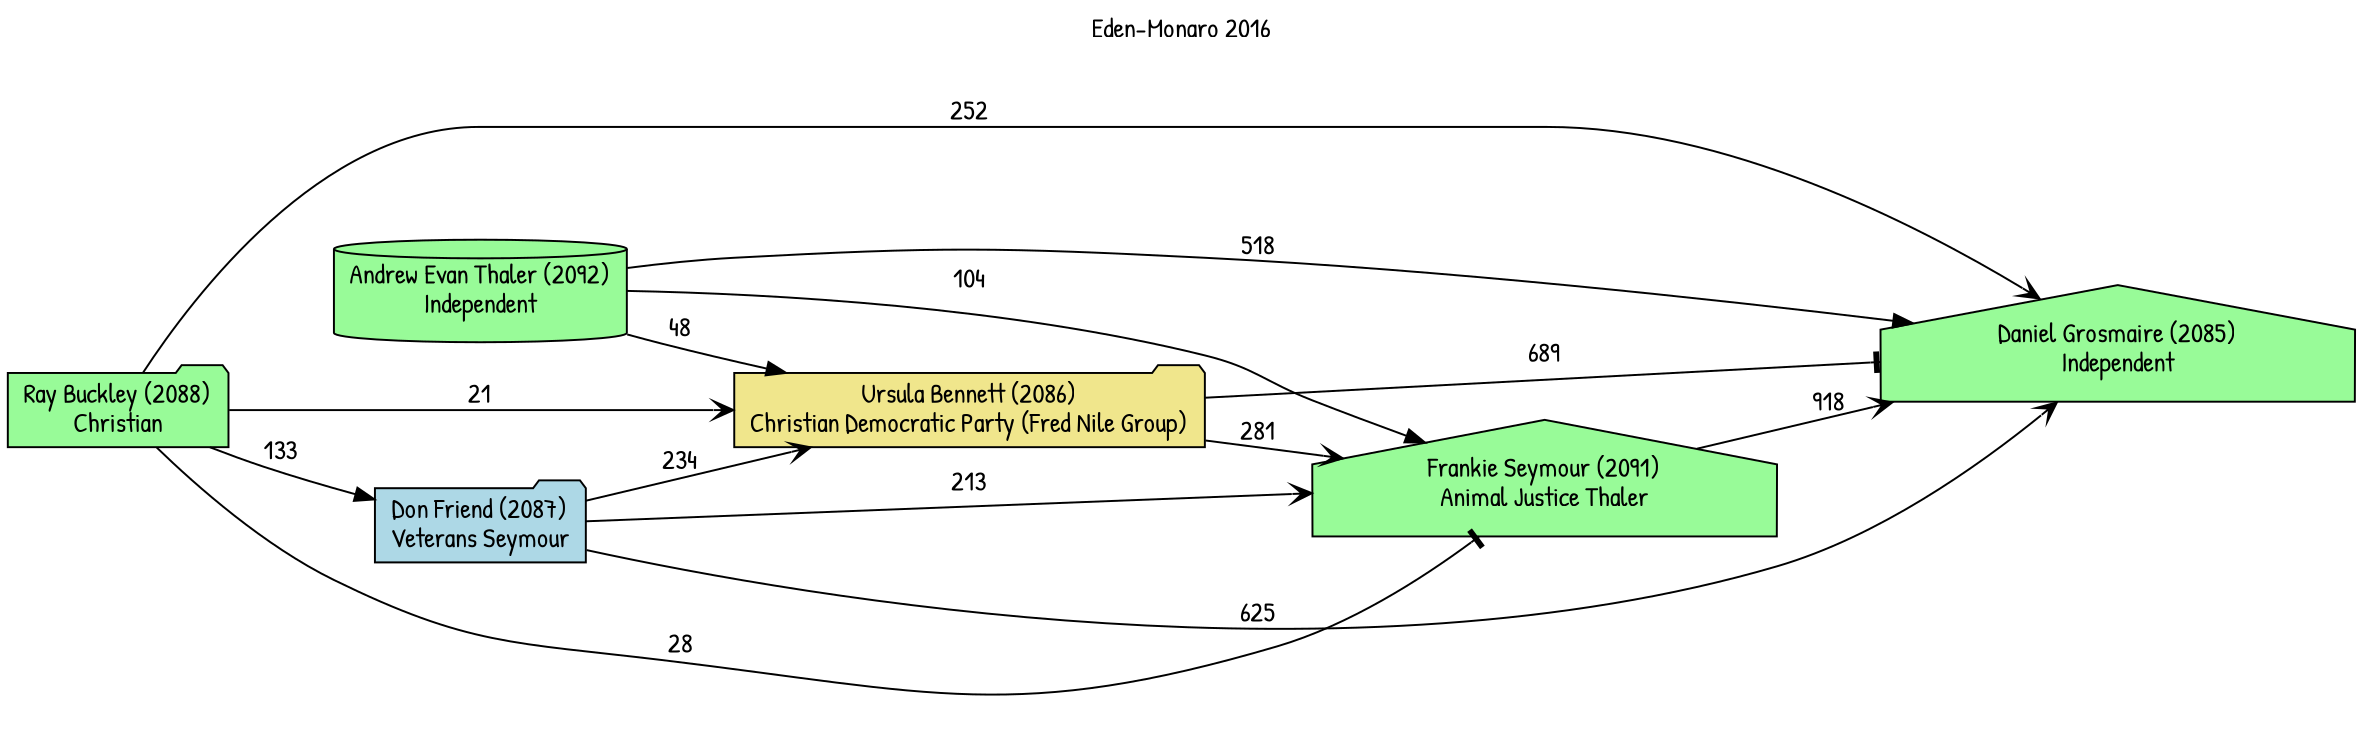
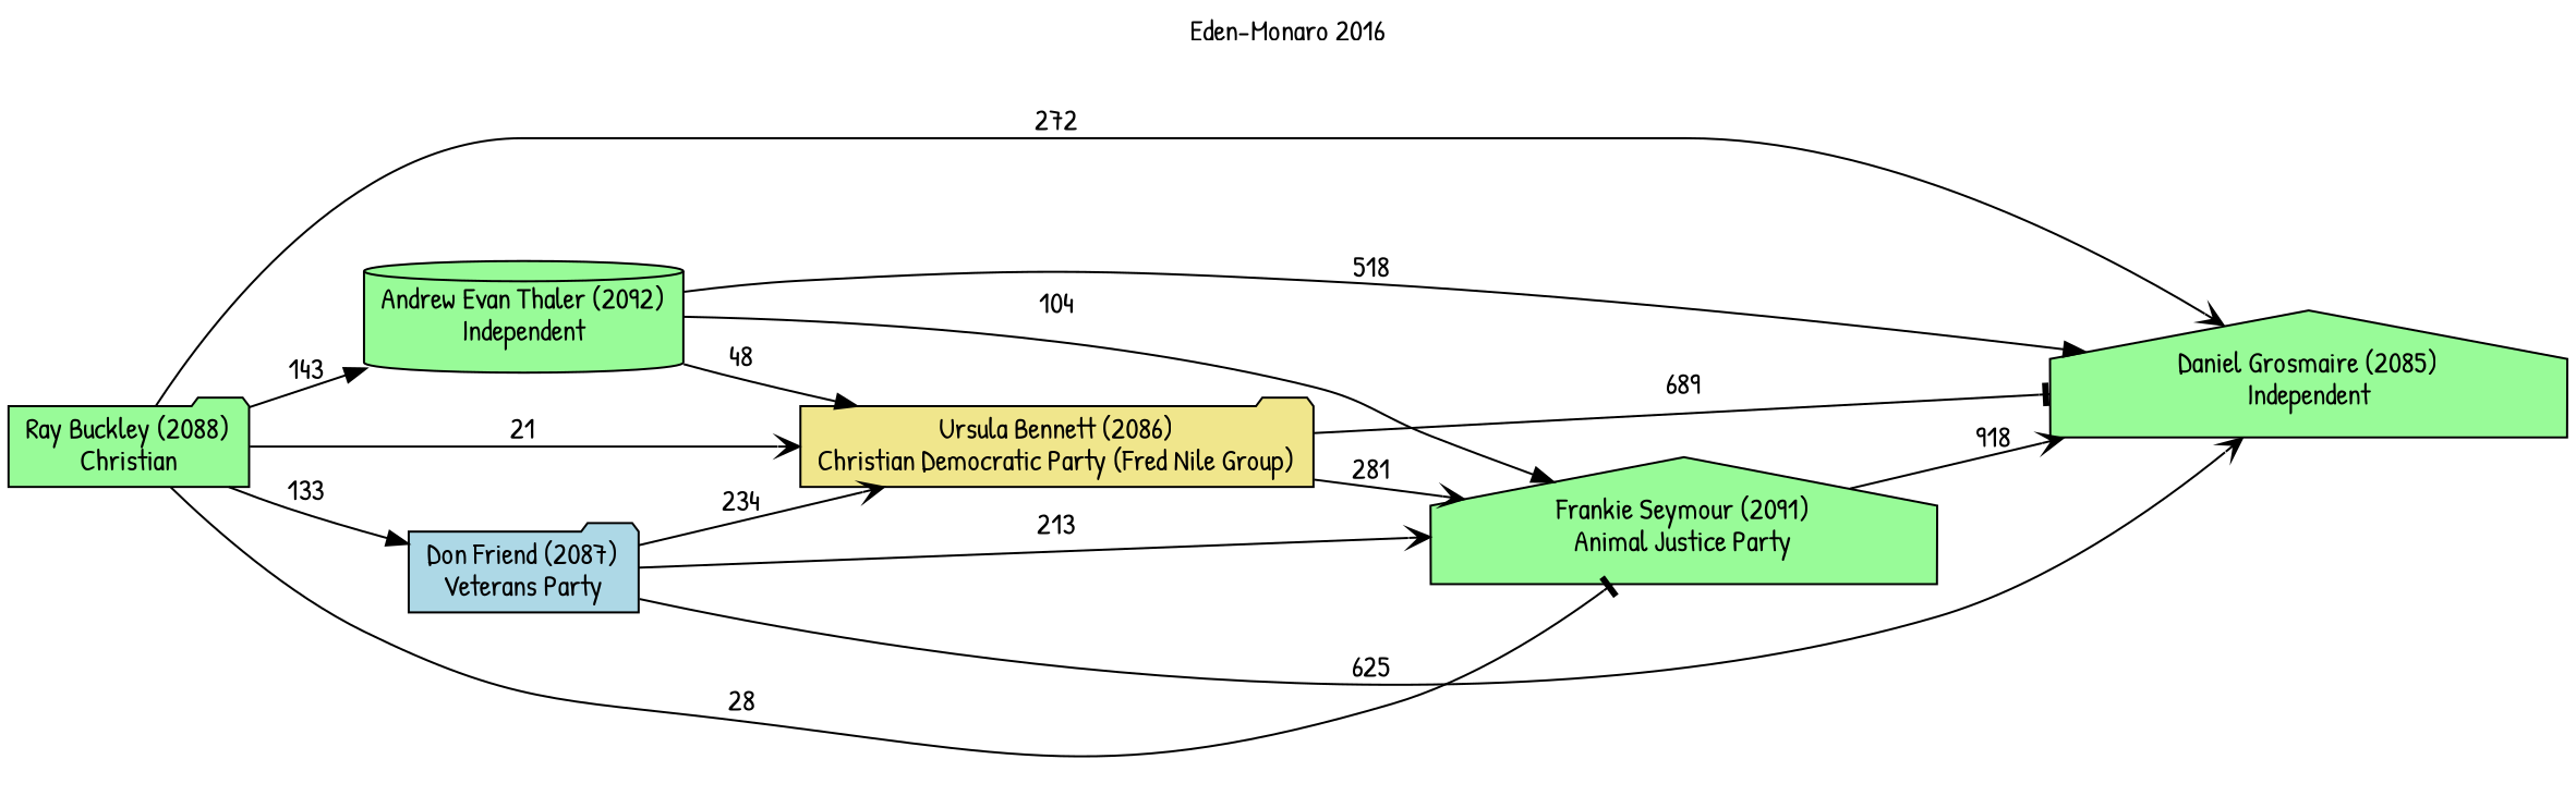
  digraph {
    fontname="Patrick Hand"
    label="Eden-Monaro 2016"
    labelloc=t
    mclimit=10
    rankdir=LR
    node [fillcolor=palegreen fontname="Patrick Hand" shape=folder style=filled]
    edge [arrowhead=vee fontname="Patrick Hand"]
    n1 [label="Daniel Grosmaire (2085)\nIndependent" shape=house]
-   n2 [label="Frankie Seymour (2091)\nAnimal Justice Thaler" shape=house]
+   n2 [label="Frankie Seymour (2091)\nAnimal Justice Party" shape=house]
    n3 [fillcolor=khaki label="Ursula Bennett (2086)\nChristian Democratic Party (Fred Nile Group)"]
-   n4 [fillcolor=lightblue label="Don Friend (2087)\nVeterans Seymour"]
+   n4 [fillcolor=lightblue label="Don Friend (2087)\nVeterans Party"]
    n5 [label="Andrew Evan Thaler (2092)\nIndependent" shape=cylinder]
    n6 [label="Ray Buckley (2088)\nChristian"]
    n2 -> n1 [label=918]
    n3 -> n1 [arrowhead=tee label=689]
    n3 -> n2 [label=281]
    n4 -> n1 [label=625]
    n4 -> n2 [label=213]
    n4 -> n3 [label=234]
    n5 -> n1 [arrowhead=normal label=518]
    n5 -> n2 [arrowhead=normal label=104]
    n5 -> n3 [arrowhead=normal label=48]
-   n6 -> n1 [label=252]
+   n6 -> n1 [label=272]
    n6 -> n2 [arrowhead=tee label=28]
    n6 -> n3 [label=21]
    n6 -> n4 [arrowhead=normal label=133]
+   n6 -> n5 [arrowhead=normal label=143]
  }
